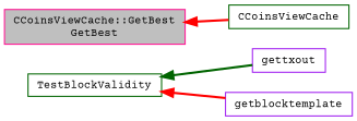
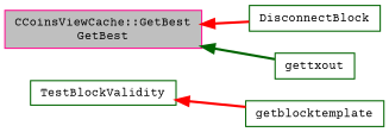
  digraph {
    fontname="Courier Prime"
    rankdir=LR
    node [color=darkgreen fillcolor=white fontname="Courier Prime" fontsize=10 shape=record style=filled]
    edge [color=red dir=back fontname="Courier Prime" fontsize=10 labelfontname=Helvetica labelfontsize=10 style=bold]
    n1 [color=deeppink fillcolor=grey75 fontcolor=black height=0.2 label="CCoinsViewCache::GetBest\lGetBest" width=0.4]
-   n2 [height=0.2 label=CCoinsViewCache width=0.4]
-   n3 [color=purple height=0.2 label=gettxout width=0.4]
+   n2 [height=0.2 label=DisconnectBlock width=0.4]
+   n3 [height=0.2 label=gettxout width=0.4]
    n4 [height=0.2 label=TestBlockValidity width=0.4]
-   n5 [color=purple height=0.2 label=getblocktemplate width=0.4]
+   n5 [height=0.2 label=getblocktemplate width=0.4]
    n1 -> n2
-   n4 -> n3 [color=darkgreen]
+   n1 -> n3 [color=darkgreen]
    n4 -> n5
  }
